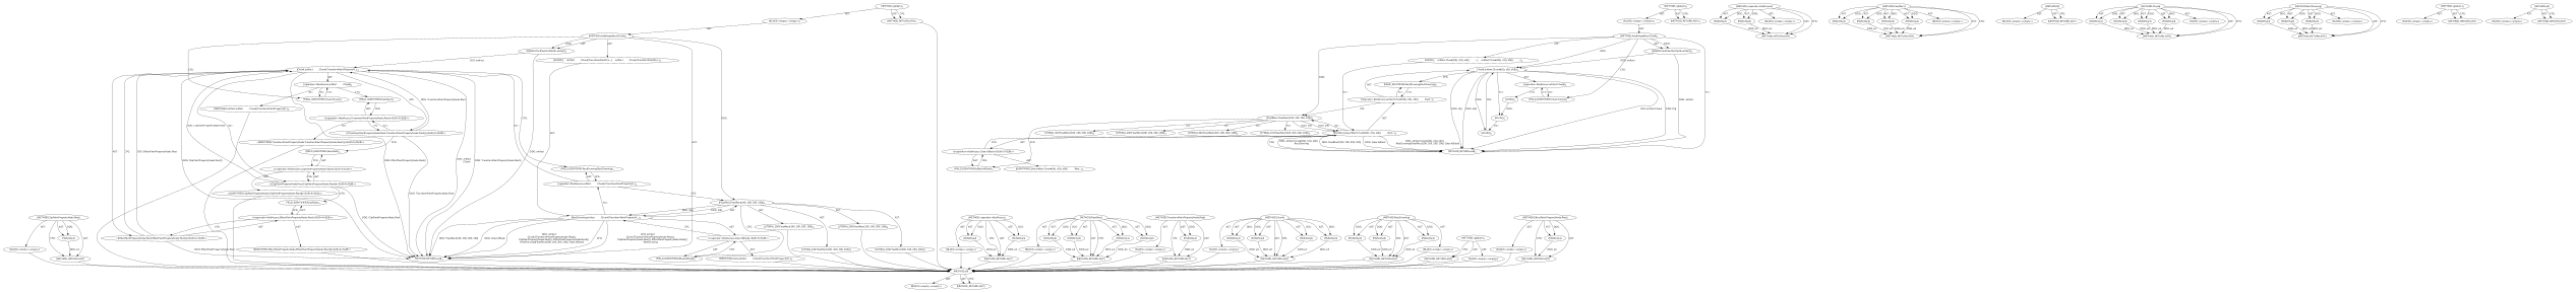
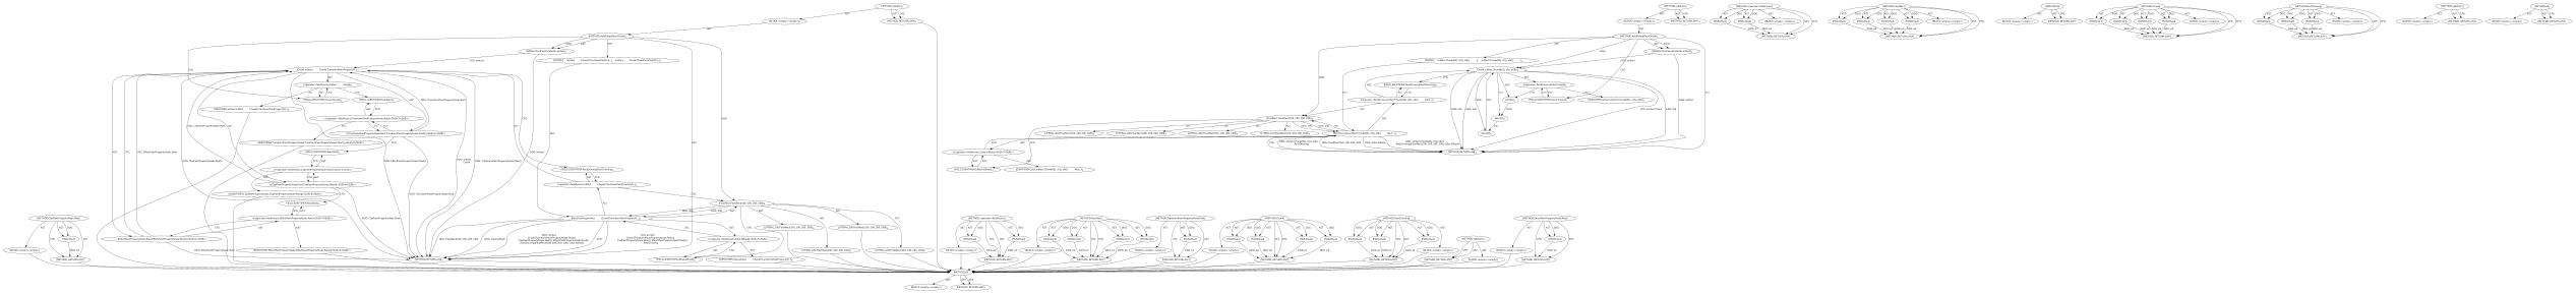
  digraph {
    fontname=Nunito
    node [fontname=Nunito]
    edge [fontname=Nunito]
    n1 [label=<(METHOD,ClipPaintPropertyNode.Root)>]
    n2 [label=<(PARAM,p1)>]
    n3 [label=<(BLOCK,&lt;empty&gt;,&lt;empty&gt;)>]
    n4 [label=<(METHOD_RETURN,ANY)>]
    n5 [label=<(METHOD,c0)>]
    n6 [label=<(BLOCK,&lt;empty&gt;,&lt;empty&gt;)>]
    n7 [label=<(METHOD_RETURN,ANY)>]
    n8 [label=<(METHOD,&lt;global&gt;)<SUB>1</SUB>>]
    n9 [label=<(BLOCK,&lt;empty&gt;,&lt;empty&gt;)<SUB>1</SUB>>]
    n10 [label=<(METHOD_RETURN,ANY)<SUB>1</SUB>>]
    n11 [label=<(METHOD,AddSimpleRectChunk)<SUB>1</SUB>>]
    n12 [label=<(PARAM,TestPaintArtifact&amp; artifact)<SUB>1</SUB>>]
    n13 [label=<(BLOCK,{     artifact         .Chunk(TransformPaintPro...,{     artifact         .Chunk(TransformPaintPro...)<SUB>1</SUB>>]
    n14 [label=<(FIELD_IDENTIFIER,Chunk,Chunk)<SUB>2</SUB>>]
    n15 [label=<(FloatRect,FloatRect(100, 100, 200, 100))<SUB>5</SUB>>]
    n16 [label=<(METHOD_RETURN,void)<SUB>1</SUB>>]
    n17 [label=<(Chunk,artifact         .Chunk(TransformPaintPropertyN...)<SUB>2</SUB>>]
    n18 [label=<(RectDrawing,artifact         .Chunk(TransformPaintPropertyN...)<SUB>2</SUB>>]
    n19 [label=<(&lt;operator&gt;.fieldAccess,artifact         .Chunk)<SUB>2</SUB>>]
    n20 [label=<(LITERAL,100,FloatRect(100, 100, 200, 100))<SUB>5</SUB>>]
    n21 [label=<(LITERAL,100,FloatRect(100, 100, 200, 100))<SUB>5</SUB>>]
    n22 [label=<(LITERAL,200,FloatRect(100, 100, 200, 100))<SUB>5</SUB>>]
    n23 [label=<(LITERAL,100,FloatRect(100, 100, 200, 100))<SUB>5</SUB>>]
    n24 [label=<(FIELD_IDENTIFIER,kBlack,kBlack)<SUB>5</SUB>>]
    n25 [label=<(FIELD_IDENTIFIER,RectDrawing,RectDrawing)<SUB>2</SUB>>]
    n26 [label="<(TransformPaintPropertyNode.Root,TransformPaintPropertyNode::Root())<SUB>3</SUB>>"]
    n27 [label="<(ClipPaintPropertyNode.Root,ClipPaintPropertyNode::Root())<SUB>4</SUB>>"]
    n28 [label="<(EffectPaintPropertyNode.Root,EffectPaintPropertyNode::Root())<SUB>4</SUB>>"]
    n29 [label=<(&lt;operator&gt;.fieldAccess,artifact         .Chunk(TransformPaintPropertyN...)<SUB>2</SUB>>]
    n30 [label="<(&lt;operator&gt;.fieldAccess,Color::kBlack)<SUB>5</SUB>>"]
    n31 [label=<(IDENTIFIER,Color,artifact         .Chunk(TransformPaintPropertyN...)<SUB>5</SUB>>]
    n32 [label=<(IDENTIFIER,artifact,artifact         .Chunk(TransformPaintPropertyN...)<SUB>2</SUB>>]
    n33 [label=<(FIELD_IDENTIFIER,Root,Root)<SUB>3</SUB>>]
    n34 [label="<(&lt;operator&gt;.fieldAccess,TransformPaintPropertyNode::Root)<SUB>3</SUB>>"]
    n35 [label=<(FIELD_IDENTIFIER,Root,Root)<SUB>4</SUB>>]
    n36 [label="<(&lt;operator&gt;.fieldAccess,ClipPaintPropertyNode::Root)<SUB>4</SUB>>"]
    n37 [label=<(FIELD_IDENTIFIER,Root,Root)<SUB>4</SUB>>]
    n38 [label="<(&lt;operator&gt;.fieldAccess,EffectPaintPropertyNode::Root)<SUB>4</SUB>>"]
    n39 [label="<(IDENTIFIER,TransformPaintPropertyNode,TransformPaintPropertyNode::Root())<SUB>3</SUB>>"]
    n40 [label="<(IDENTIFIER,ClipPaintPropertyNode,ClipPaintPropertyNode::Root())<SUB>4</SUB>>"]
    n41 [label="<(IDENTIFIER,EffectPaintPropertyNode,EffectPaintPropertyNode::Root())<SUB>4</SUB>>"]
    n42 [label=<(METHOD,&lt;operator&gt;.fieldAccess)>]
    n43 [label=<(PARAM,p1)>]
    n44 [label=<(PARAM,p2)>]
    n45 [label=<(BLOCK,&lt;empty&gt;,&lt;empty&gt;)>]
    n46 [label=<(METHOD_RETURN,ANY)>]
    n47 [label=<(METHOD,FloatRect)>]
    n48 [label=<(PARAM,p1)>]
    n49 [label=<(PARAM,p2)>]
    n50 [label=<(PARAM,p3)>]
    n51 [label=<(PARAM,p4)>]
    n52 [label=<(BLOCK,&lt;empty&gt;,&lt;empty&gt;)>]
    n53 [label=<(METHOD_RETURN,ANY)>]
    n54 [label=<(METHOD,TransformPaintPropertyNode.Root)>]
    n55 [label=<(PARAM,p1)>]
    n56 [label=<(BLOCK,&lt;empty&gt;,&lt;empty&gt;)>]
    n57 [label=<(METHOD_RETURN,ANY)>]
    n58 [label=<(METHOD,Chunk)>]
    n59 [label=<(PARAM,p1)>]
    n60 [label=<(PARAM,p2)>]
    n61 [label=<(PARAM,p3)>]
    n62 [label=<(PARAM,p4)>]
    n63 [label=<(BLOCK,&lt;empty&gt;,&lt;empty&gt;)>]
    n64 [label=<(METHOD_RETURN,ANY)>]
    n65 [label=<(METHOD,RectDrawing)>]
    n66 [label=<(PARAM,p1)>]
    n67 [label=<(PARAM,p2)>]
    n68 [label=<(PARAM,p3)>]
    n69 [label=<(BLOCK,&lt;empty&gt;,&lt;empty&gt;)>]
    n70 [label=<(METHOD_RETURN,ANY)>]
    n71 [label=<(METHOD,&lt;global&gt;)<SUB>1</SUB>>]
    n72 [label=<(BLOCK,&lt;empty&gt;,&lt;empty&gt;)>]
    n73 [label=<(METHOD_RETURN,ANY)>]
    n74 [label=<(METHOD,EffectPaintPropertyNode.Root)>]
    n75 [label=<(PARAM,p1)>]
    n76 [label=<(BLOCK,&lt;empty&gt;,&lt;empty&gt;)>]
    n77 [label=<(METHOD_RETURN,ANY)>]
    n78 [label=<(METHOD,&lt;global&gt;)<SUB>1</SUB>>]
    n79 [label=<(BLOCK,&lt;empty&gt;,&lt;empty&gt;)<SUB>1</SUB>>]
    n80 [label=<(METHOD_RETURN,ANY)<SUB>1</SUB>>]
    n81 [label=<(METHOD,AddSimpleRectChunk)<SUB>1</SUB>>]
    n82 [label=<(PARAM,TestPaintArtifact&amp; artifact)<SUB>1</SUB>>]
    n83 [label=<(BLOCK,{     artifact.Chunk(t0(), c0(), e0())         ...,{     artifact.Chunk(t0(), c0(), e0())         ...)<SUB>1</SUB>>]
    n84 [label=<(Chunk,artifact.Chunk(t0(), c0(), e0()))<SUB>2</SUB>>]
    n85 [label=<(FIELD_IDENTIFIER,Chunk,Chunk)<SUB>2</SUB>>]
    n86 [label=<(FloatRect,FloatRect(100, 100, 200, 100))<SUB>3</SUB>>]
    n87 [label=<(METHOD_RETURN,void)<SUB>1</SUB>>]
    n88 [label=<(RectDrawing,artifact.Chunk(t0(), c0(), e0())          .Rect...)<SUB>2</SUB>>]
    n89 [label=<(FIELD_IDENTIFIER,RectDrawing,RectDrawing)<SUB>2</SUB>>]
    n90 [label=<(&lt;operator&gt;.fieldAccess,artifact.Chunk)<SUB>2</SUB>>]
    n91 [label=<(t0,t0())<SUB>2</SUB>>]
    n92 [label=<(c0,c0())<SUB>2</SUB>>]
    n93 [label=<(e0,e0())<SUB>2</SUB>>]
    n94 [label=<(LITERAL,100,FloatRect(100, 100, 200, 100))<SUB>3</SUB>>]
    n95 [label=<(LITERAL,100,FloatRect(100, 100, 200, 100))<SUB>3</SUB>>]
    n96 [label=<(LITERAL,200,FloatRect(100, 100, 200, 100))<SUB>3</SUB>>]
    n97 [label=<(LITERAL,100,FloatRect(100, 100, 200, 100))<SUB>3</SUB>>]
    n98 [label=<(FIELD_IDENTIFIER,kBlack,kBlack)<SUB>3</SUB>>]
    n99 [label=<(&lt;operator&gt;.fieldAccess,artifact.Chunk(t0(), c0(), e0())          .Rect...)<SUB>2</SUB>>]
    n100 [label="<(&lt;operator&gt;.fieldAccess,Color::kBlack)<SUB>3</SUB>>"]
    n101 [label=<(IDENTIFIER,Color,artifact.Chunk(t0(), c0(), e0())          .Rect...)<SUB>3</SUB>>]
+   n102 [label=<(IDENTIFIER,artifact,artifact.Chunk(t0(), c0(), e0()))<SUB>2</SUB>>]
    n103 [label=<(METHOD,&lt;operator&gt;.fieldAccess)>]
    n104 [label=<(PARAM,p1)>]
    n105 [label=<(PARAM,p2)>]
    n106 [label=<(BLOCK,&lt;empty&gt;,&lt;empty&gt;)>]
    n107 [label=<(METHOD_RETURN,ANY)>]
    n108 [label=<(METHOD,FloatRect)>]
    n109 [label=<(PARAM,p1)>]
    n110 [label=<(PARAM,p2)>]
    n111 [label=<(PARAM,p3)>]
    n112 [label=<(PARAM,p4)>]
    n113 [label=<(BLOCK,&lt;empty&gt;,&lt;empty&gt;)>]
    n114 [label=<(METHOD_RETURN,ANY)>]
    n115 [label=<(METHOD,t0)>]
    n116 [label=<(BLOCK,&lt;empty&gt;,&lt;empty&gt;)>]
    n117 [label=<(METHOD_RETURN,ANY)>]
    n118 [label=<(METHOD,Chunk)>]
    n119 [label=<(PARAM,p1)>]
    n120 [label=<(PARAM,p2)>]
    n121 [label=<(PARAM,p3)>]
    n122 [label=<(PARAM,p4)>]
    n123 [label=<(BLOCK,&lt;empty&gt;,&lt;empty&gt;)>]
    n124 [label=<(METHOD_RETURN,ANY)>]
    n125 [label=<(METHOD,RectDrawing)>]
    n126 [label=<(PARAM,p1)>]
    n127 [label=<(PARAM,p2)>]
    n128 [label=<(PARAM,p3)>]
    n129 [label=<(BLOCK,&lt;empty&gt;,&lt;empty&gt;)>]
    n130 [label=<(METHOD_RETURN,ANY)>]
    n131 [label=<(METHOD,&lt;global&gt;)<SUB>1</SUB>>]
    n132 [label=<(BLOCK,&lt;empty&gt;,&lt;empty&gt;)>]
    n133 [label=<(METHOD_RETURN,ANY)>]
    n134 [label=<(METHOD,e0)>]
    n135 [label=<(BLOCK,&lt;empty&gt;,&lt;empty&gt;)>]
    n136 [label=<(METHOD_RETURN,ANY)>]
    n1 -> n2 [label="AST: "]
    n1 -> n2 [label="DDG: "]
    n1 -> n3 [label="AST: "]
    n1 -> n4 [label="AST: "]
    n1 -> n4 [label="CFG: "]
    n2 -> n4 [label="DDG: p1"]
    n3 -> n5
    n4 -> n5
    n5 -> n6 [label="AST: "]
    n5 -> n7 [label="AST: "]
    n5 -> n7 [label="CFG: "]
    n8 -> n9 [label="AST: "]
    n8 -> n10 [label="AST: "]
    n8 -> n10 [label="CFG: "]
    n9 -> n11 [label="AST: "]
    n10 -> n5
    n11 -> n12 [label="AST: "]
    n11 -> n12 [label="DDG: "]
    n11 -> n13 [label="AST: "]
    n11 -> n14 [label="CFG: "]
    n11 -> n15 [label="DDG: "]
    n11 -> n16 [label="AST: "]
    n12 -> n16 [label="DDG: artifact"]
    n12 -> n17 [label="DDG: artifact"]
    n13 -> n18 [label="AST: "]
    n14 -> n19 [label="CFG: "]
    n15 -> n18 [label="DDG: 100"]
    n15 -> n18 [label="DDG: 200"]
    n15 -> n20 [label="AST: "]
    n15 -> n21 [label="AST: "]
    n15 -> n22 [label="AST: "]
    n15 -> n23 [label="AST: "]
    n15 -> n24 [label="CFG: "]
    n16 -> n5
    n17 -> n16 [label="DDG: artifact\n        .Chunk"]
    n17 -> n16 [label="DDG: TransformPaintPropertyNode::Root()"]
    n17 -> n16 [label="DDG: ClipPaintPropertyNode::Root()"]
    n17 -> n16 [label="DDG: EffectPaintPropertyNode::Root()"]
    n17 -> n19 [label="AST: "]
    n17 -> n25 [label="CFG: "]
    n17 -> n26 [label="AST: "]
    n17 -> n27 [label="AST: "]
    n17 -> n28 [label="AST: "]
    n18 -> n15 [label="AST: "]
    n18 -> n16 [label="CFG: "]
    n18 -> n16 [label="DDG: artifact\n        .Chunk(TransformPaintPropertyNode::Root(),\n               ClipPaintPropertyNode::Root(), EffectPaintPropertyNode::Root())\n         .RectDrawing"]
    n18 -> n16 [label="DDG: FloatRect(100, 100, 200, 100)"]
    n18 -> n16 [label="DDG: Color::kBlack"]
    n18 -> n16 [label="DDG: artifact\n        .Chunk(TransformPaintPropertyNode::Root(),\n               ClipPaintPropertyNode::Root(), EffectPaintPropertyNode::Root())\n         .RectDrawing(FloatRect(100, 100, 200, 100), Color::kBlack)"]
    n18 -> n29 [label="AST: "]
    n18 -> n30 [label="AST: "]
    n19 -> n14 [label="AST: "]
    n19 -> n32 [label="AST: "]
    n19 -> n33 [label="CFG: "]
    n20 -> n5
    n21 -> n5
    n22 -> n5
    n23 -> n5
    n24 -> n30 [label="CFG: "]
    n25 -> n29 [label="CFG: "]
    n26 -> n16 [label="DDG: TransformPaintPropertyNode::Root"]
    n26 -> n17 [label="DDG: TransformPaintPropertyNode::Root"]
    n26 -> n34 [label="AST: "]
    n26 -> n35 [label="CFG: "]
    n27 -> n16 [label="DDG: ClipPaintPropertyNode::Root"]
    n27 -> n17 [label="DDG: ClipPaintPropertyNode::Root"]
    n27 -> n36 [label="AST: "]
    n27 -> n37 [label="CFG: "]
    n28 -> n16 [label="DDG: EffectPaintPropertyNode::Root"]
    n28 -> n17 [label="CFG: "]
    n28 -> n17 [label="DDG: EffectPaintPropertyNode::Root"]
    n28 -> n38 [label="AST: "]
    n29 -> n15 [label="CFG: "]
    n29 -> n17 [label="AST: "]
    n29 -> n25 [label="AST: "]
    n30 -> n18 [label="CFG: "]
    n30 -> n24 [label="AST: "]
    n30 -> n31 [label="AST: "]
    n31 -> n5
    n32 -> n5
    n33 -> n34 [label="CFG: "]
    n34 -> n26 [label="CFG: "]
    n34 -> n33 [label="AST: "]
    n34 -> n39 [label="AST: "]
    n35 -> n36 [label="CFG: "]
    n36 -> n27 [label="CFG: "]
    n36 -> n35 [label="AST: "]
    n36 -> n40 [label="AST: "]
    n37 -> n38 [label="CFG: "]
    n38 -> n28 [label="CFG: "]
    n38 -> n37 [label="AST: "]
    n38 -> n41 [label="AST: "]
    n39 -> n5
    n40 -> n5
    n41 -> n5
    n42 -> n43 [label="AST: "]
    n42 -> n43 [label="DDG: "]
    n42 -> n44 [label="AST: "]
    n42 -> n44 [label="DDG: "]
    n42 -> n45 [label="AST: "]
    n42 -> n46 [label="AST: "]
    n42 -> n46 [label="CFG: "]
    n43 -> n46 [label="DDG: p1"]
    n44 -> n46 [label="DDG: p2"]
    n45 -> n5
    n46 -> n5
    n47 -> n48 [label="AST: "]
    n47 -> n48 [label="DDG: "]
    n47 -> n49 [label="AST: "]
    n47 -> n49 [label="DDG: "]
    n47 -> n50 [label="AST: "]
    n47 -> n50 [label="DDG: "]
    n47 -> n51 [label="AST: "]
    n47 -> n51 [label="DDG: "]
    n47 -> n52 [label="AST: "]
    n47 -> n53 [label="AST: "]
    n47 -> n53 [label="CFG: "]
    n48 -> n53 [label="DDG: p1"]
    n49 -> n53 [label="DDG: p2"]
    n50 -> n53 [label="DDG: p3"]
    n51 -> n53 [label="DDG: p4"]
    n52 -> n5
    n53 -> n5
    n54 -> n55 [label="AST: "]
    n54 -> n55 [label="DDG: "]
    n54 -> n56 [label="AST: "]
    n54 -> n57 [label="AST: "]
    n54 -> n57 [label="CFG: "]
    n55 -> n57 [label="DDG: p1"]
    n56 -> n5
    n57 -> n5
    n58 -> n59 [label="AST: "]
    n58 -> n59 [label="DDG: "]
    n58 -> n60 [label="AST: "]
    n58 -> n60 [label="DDG: "]
    n58 -> n61 [label="AST: "]
    n58 -> n61 [label="DDG: "]
    n58 -> n62 [label="AST: "]
    n58 -> n62 [label="DDG: "]
    n58 -> n63 [label="AST: "]
    n58 -> n64 [label="AST: "]
    n58 -> n64 [label="CFG: "]
    n59 -> n64 [label="DDG: p1"]
    n60 -> n64 [label="DDG: p2"]
    n61 -> n64 [label="DDG: p3"]
    n62 -> n64 [label="DDG: p4"]
    n63 -> n5
    n64 -> n5
    n65 -> n66 [label="AST: "]
    n65 -> n66 [label="DDG: "]
    n65 -> n67 [label="AST: "]
    n65 -> n67 [label="DDG: "]
    n65 -> n68 [label="AST: "]
    n65 -> n68 [label="DDG: "]
    n65 -> n69 [label="AST: "]
    n65 -> n70 [label="AST: "]
    n65 -> n70 [label="CFG: "]
    n66 -> n70 [label="DDG: p1"]
    n67 -> n70 [label="DDG: p2"]
    n68 -> n70 [label="DDG: p3"]
    n69 -> n5
    n70 -> n5
    n71 -> n72 [label="AST: "]
    n71 -> n73 [label="AST: "]
    n71 -> n73 [label="CFG: "]
    n72 -> n5
    n73 -> n5
    n74 -> n75 [label="AST: "]
    n74 -> n75 [label="DDG: "]
    n74 -> n76 [label="AST: "]
    n74 -> n77 [label="AST: "]
    n74 -> n77 [label="CFG: "]
    n75 -> n77 [label="DDG: p1"]
    n76 -> n5
    n77 -> n5
    n78 -> n79 [label="AST: "]
    n78 -> n80 [label="AST: "]
    n78 -> n80 [label="CFG: "]
    n79 -> n81 [label="AST: "]
    n81 -> n82 [label="AST: "]
    n81 -> n82 [label="DDG: "]
    n81 -> n83 [label="AST: "]
    n81 -> n84 [label="DDG: "]
    n81 -> n85 [label="CFG: "]
    n81 -> n86 [label="DDG: "]
    n81 -> n87 [label="AST: "]
    n82 -> n84 [label="DDG: artifact"]
    n82 -> n87 [label="DDG: artifact"]
    n83 -> n88 [label="AST: "]
    n84 -> n87 [label="DDG: artifact.Chunk"]
    n84 -> n87 [label="DDG: t0()"]
    n84 -> n87 [label="DDG: c0()"]
    n84 -> n87 [label="DDG: e0()"]
    n84 -> n89 [label="CFG: "]
    n84 -> n90 [label="AST: "]
+   n84 -> n91 [label="AST: "]
    n84 -> n92 [label="AST: "]
    n84 -> n93 [label="DDG: "]
    n85 -> n90 [label="CFG: "]
    n86 -> n88 [label="DDG: 100"]
    n86 -> n88 [label="DDG: 200"]
    n86 -> n94 [label="AST: "]
    n86 -> n95 [label="AST: "]
    n86 -> n96 [label="AST: "]
    n86 -> n97 [label="AST: "]
    n86 -> n98 [label="CFG: "]
    n88 -> n86 [label="AST: "]
    n88 -> n87 [label="CFG: "]
    n88 -> n87 [label="DDG: artifact.Chunk(t0(), c0(), e0())\n         .RectDrawing"]
    n88 -> n87 [label="DDG: FloatRect(100, 100, 200, 100)"]
    n88 -> n87 [label="DDG: Color::kBlack"]
    n88 -> n87 [label="DDG: artifact.Chunk(t0(), c0(), e0())\n         .RectDrawing(FloatRect(100, 100, 200, 100), Color::kBlack)"]
    n88 -> n99 [label="AST: "]
    n88 -> n100 [label="AST: "]
    n89 -> n99 [label="CFG: "]
    n90 -> n85 [label="AST: "]
    n90 -> n91 [label="CFG: "]
+   n90 -> n102 [label="AST: "]
    n91 -> n92 [label="DDG: "]
    n92 -> n93 [label="AST: "]
    n93 -> n84 [label="CFG: "]
    n98 -> n100 [label="CFG: "]
    n99 -> n84 [label="AST: "]
    n99 -> n86 [label="CFG: "]
    n99 -> n89 [label="AST: "]
    n100 -> n88 [label="CFG: "]
    n100 -> n98 [label="AST: "]
    n100 -> n101 [label="AST: "]
    n103 -> n104 [label="AST: "]
    n103 -> n104 [label="DDG: "]
    n103 -> n105 [label="AST: "]
    n103 -> n105 [label="DDG: "]
    n103 -> n106 [label="AST: "]
    n103 -> n107 [label="AST: "]
    n103 -> n107 [label="CFG: "]
    n104 -> n107 [label="DDG: p1"]
    n105 -> n107 [label="DDG: p2"]
    n108 -> n109 [label="AST: "]
    n108 -> n109 [label="DDG: "]
    n108 -> n110 [label="AST: "]
    n108 -> n110 [label="DDG: "]
    n108 -> n111 [label="AST: "]
    n108 -> n111 [label="DDG: "]
    n108 -> n112 [label="AST: "]
    n108 -> n112 [label="DDG: "]
    n108 -> n113 [label="AST: "]
    n108 -> n114 [label="AST: "]
    n108 -> n114 [label="CFG: "]
    n109 -> n114 [label="DDG: p1"]
    n110 -> n114 [label="DDG: p2"]
    n111 -> n114 [label="DDG: p3"]
    n112 -> n114 [label="DDG: p4"]
    n115 -> n116 [label="AST: "]
    n115 -> n117 [label="AST: "]
    n115 -> n117 [label="CFG: "]
    n118 -> n119 [label="AST: "]
    n118 -> n119 [label="DDG: "]
    n118 -> n120 [label="AST: "]
    n118 -> n120 [label="DDG: "]
    n118 -> n121 [label="AST: "]
    n118 -> n121 [label="DDG: "]
    n118 -> n122 [label="AST: "]
    n118 -> n122 [label="DDG: "]
    n118 -> n123 [label="AST: "]
    n118 -> n124 [label="AST: "]
    n118 -> n124 [label="CFG: "]
    n119 -> n124 [label="DDG: p1"]
    n120 -> n124 [label="DDG: p2"]
    n121 -> n124 [label="DDG: p3"]
    n122 -> n124 [label="DDG: p4"]
    n125 -> n126 [label="AST: "]
    n125 -> n126 [label="DDG: "]
    n125 -> n127 [label="AST: "]
    n125 -> n127 [label="DDG: "]
    n125 -> n128 [label="AST: "]
    n125 -> n128 [label="DDG: "]
    n125 -> n129 [label="AST: "]
    n125 -> n130 [label="AST: "]
    n125 -> n130 [label="CFG: "]
    n126 -> n130 [label="DDG: p1"]
    n127 -> n130 [label="DDG: p2"]
    n128 -> n130 [label="DDG: p3"]
    n131 -> n132 [label="AST: "]
    n131 -> n133 [label="AST: "]
    n131 -> n133 [label="CFG: "]
    n134 -> n135 [label="AST: "]
    n134 -> n136 [label="AST: "]
    n134 -> n136 [label="CFG: "]
  }
